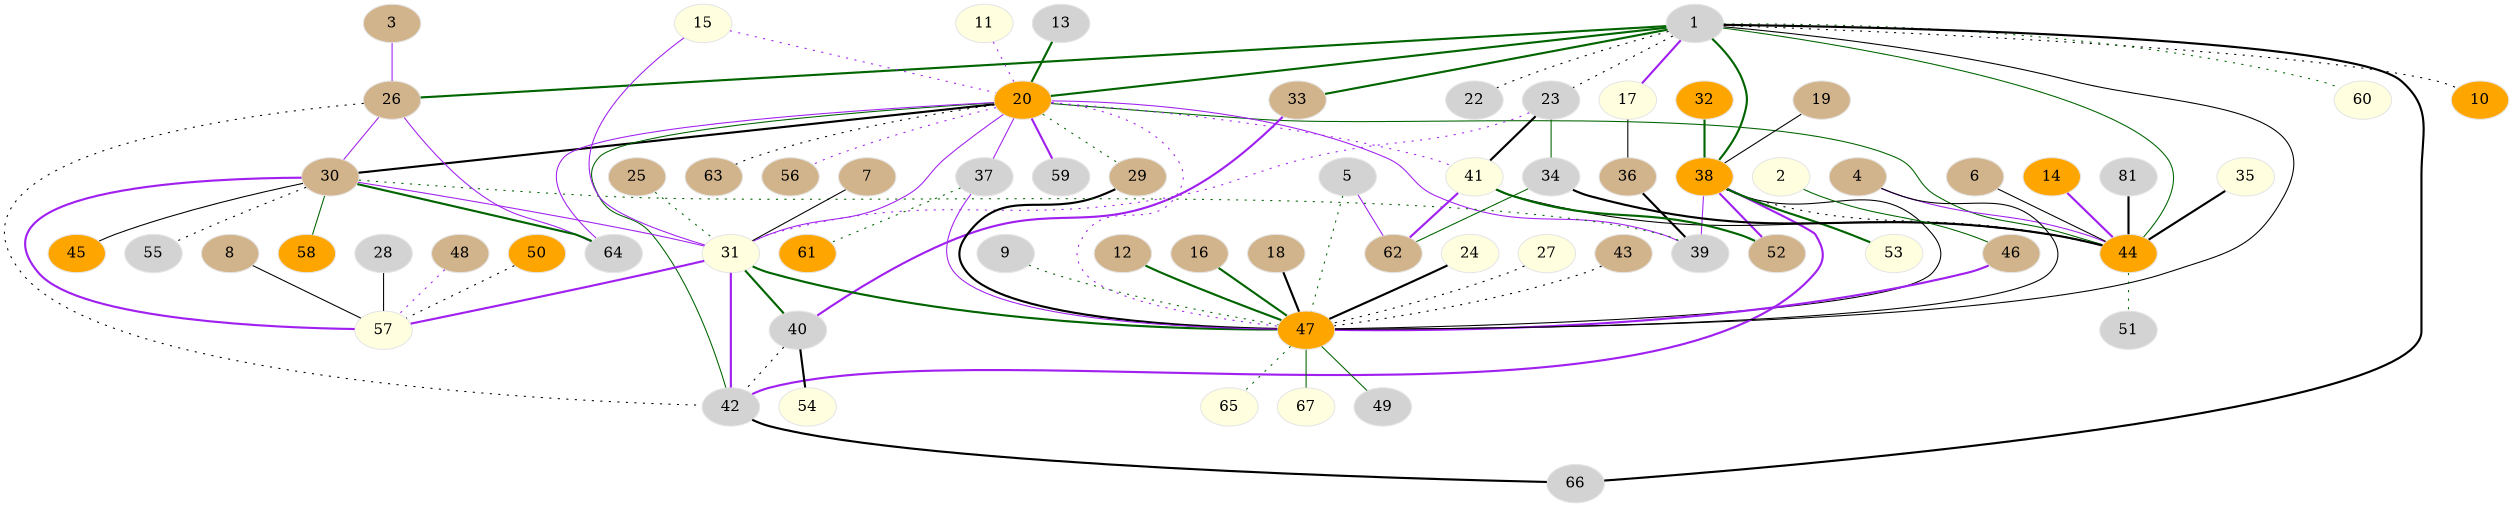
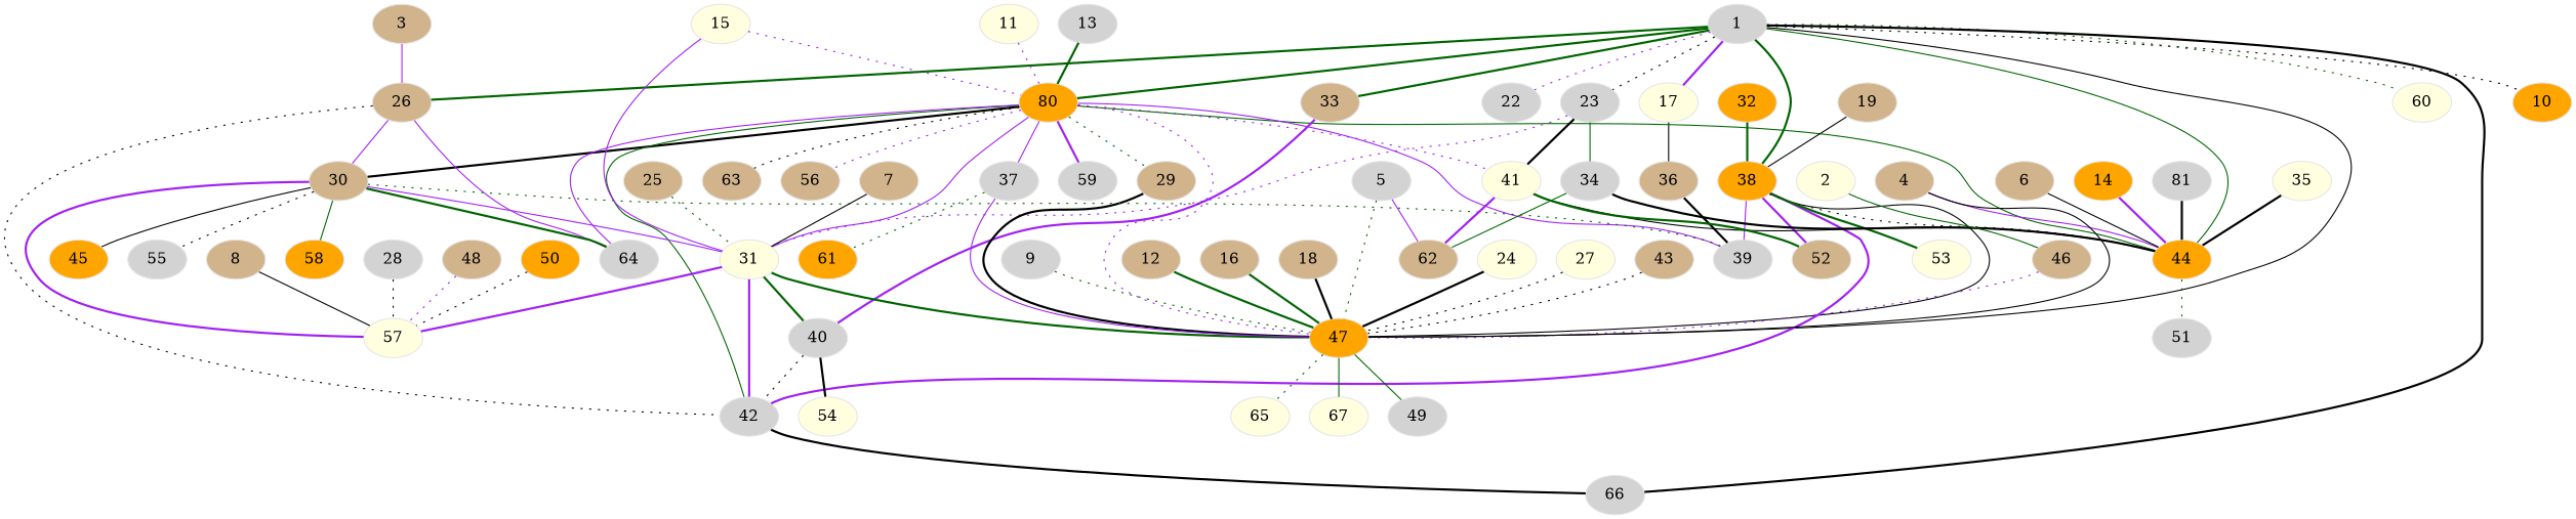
  graph {
    node [color=gray90 fillcolor=tan style=filled]
    edge [color=black style=bold weight=1.0]
    1 [fillcolor=lightgrey]
    10 [fillcolor=orange]
    17 [fillcolor=lightyellow]
-   20 [fillcolor=orange]
+   20 [fillcolor=orange label=80]
    22 [fillcolor=lightgrey]
    23 [fillcolor=lightgrey]
    26
    33
    38 [fillcolor=orange]
    44 [fillcolor=orange]
    47 [fillcolor=orange]
    60 [fillcolor=lightyellow]
    66 [fillcolor=lightgrey]
    36
    31 [fillcolor=lightyellow]
    29
    30
    37 [fillcolor=lightgrey]
    39 [fillcolor=lightgrey]
    41 [fillcolor=lightyellow]
    42 [fillcolor=lightgrey]
    56
    59 [fillcolor=lightgrey]
    63
    64 [fillcolor=lightgrey]
    34 [fillcolor=lightgrey]
    40 [fillcolor=lightgrey]
    52
    53 [fillcolor=lightyellow]
    51 [fillcolor=lightgrey]
    49 [fillcolor=lightgrey]
    65 [fillcolor=lightyellow]
    67 [fillcolor=lightyellow]
    2 [fillcolor=lightyellow]
    46
    3
    4
    5 [fillcolor=lightgrey]
    62
    6
    7
    57 [fillcolor=lightyellow]
    8
    9 [fillcolor=lightgrey]
    11 [fillcolor=lightyellow]
    12
    13 [fillcolor=lightgrey]
    14 [fillcolor=orange]
    15 [fillcolor=lightyellow]
    16
    18
    19
    45 [fillcolor=orange]
    55 [fillcolor=lightgrey]
    58 [fillcolor=orange]
    61 [fillcolor=orange]
    n57 [fillcolor=lightgrey label=81]
    24 [fillcolor=lightyellow]
    25
    27 [fillcolor=lightyellow]
    28 [fillcolor=lightgrey]
    54 [fillcolor=lightyellow]
    32 [fillcolor=orange]
    35 [fillcolor=lightyellow]
    43
    48
    50 [fillcolor=orange]
    1 -- 10 [style=dotted]
    1 -- 17 [color=purple]
    1 -- 20 [color=darkgreen weight=2.0]
-   1 -- 22 [style=dotted]
+   1 -- 22 [color=purple style=dotted]
    1 -- 23 [style=dotted]
    1 -- 26 [color=darkgreen]
    1 -- 33 [color=darkgreen]
    1 -- 38 [color=darkgreen]
    1 -- 44 [color=darkgreen style=solid]
    1 -- 47 [style=solid weight=2.0]
    1 -- 60 [color=darkgreen style=dotted]
    1 -- 66
    17 -- 36 [style=solid]
    20 -- 44 [color=darkgreen style=solid weight=2.0]
    20 -- 47 [color=purple style=dotted]
    20 -- 31 [color=purple style=solid]
    20 -- 29 [color=darkgreen style=dotted]
    20 -- 30
    20 -- 37 [color=purple style=solid weight=2.0]
    20 -- 39 [color=purple style=solid]
    20 -- 41 [color=purple style=dotted]
    20 -- 42 [color=darkgreen style=solid]
    20 -- 56 [color=purple style=dotted]
    20 -- 59 [color=purple]
    20 -- 63 [style=dotted]
    20 -- 64 [color=purple style=solid]
    23 -- 31 [color=purple style=dotted]
    23 -- 41
    23 -- 34 [color=darkgreen style=solid]
    26 -- 30 [color=purple style=solid]
    26 -- 42 [style=dotted]
    26 -- 64 [color=purple style=solid]
    33 -- 40 [color=purple]
    38 -- 44 [style=dotted]
    38 -- 47 [style=solid]
    38 -- 39 [color=purple style=solid]
    38 -- 42 [color=purple]
    38 -- 52 [color=purple]
    38 -- 53 [color=darkgreen]
    44 -- 51 [color=darkgreen style=dotted]
    47 -- 49 [color=darkgreen style=solid]
    47 -- 65 [color=darkgreen style=dotted]
    47 -- 67 [color=darkgreen style=solid]
    36 -- 39
    31 -- 47 [color=darkgreen]
    31 -- 42 [color=purple]
    31 -- 40 [color=darkgreen]
    31 -- 57 [color=purple]
    29 -- 47
    30 -- 31 [color=purple style=solid]
    30 -- 39 [color=darkgreen style=dotted]
    30 -- 64 [color=darkgreen]
    30 -- 57 [color=purple weight=2.0]
    30 -- 45 [style=solid]
    30 -- 55 [style=dotted]
    30 -- 58 [color=darkgreen style=solid]
    37 -- 47 [color=purple style=solid]
    37 -- 61 [color=darkgreen style=dotted]
    41 -- 44 [style=solid]
    41 -- 52 [color=darkgreen]
    41 -- 62 [color=purple]
    42 -- 66
    34 -- 44
    34 -- 62 [color=darkgreen style=solid]
    40 -- 42 [style=dotted]
    40 -- 54
    2 -- 46 [color=darkgreen style=solid]
-   46 -- 47 [color=purple]
+   46 -- 47 [color=purple style=dotted]
    3 -- 26 [color=purple style=solid]
    4 -- 44 [color=purple style=solid]
    4 -- 47 [style=solid]
    5 -- 47 [color=darkgreen style=dotted]
    5 -- 62 [color=purple style=solid]
    6 -- 44 [style=solid]
    7 -- 31 [style=solid]
    8 -- 57 [style=solid]
    9 -- 47 [color=darkgreen style=dotted]
    11 -- 20 [color=purple style=dotted]
    12 -- 47 [color=darkgreen weight=2.0]
    13 -- 20 [color=darkgreen]
    14 -- 44 [color=purple]
    15 -- 20 [color=purple style=dotted]
    15 -- 31 [color=purple style=solid]
    16 -- 47 [color=darkgreen]
    18 -- 47
    19 -- 38 [style=solid]
    n57 -- 44
    24 -- 47
    25 -- 31 [color=darkgreen style=dotted]
    27 -- 47 [style=dotted]
-   28 -- 57 [style=solid]
+   28 -- 57 [style=dotted]
    32 -- 38 [color=darkgreen]
    35 -- 44
    43 -- 47 [style=dotted]
    48 -- 57 [color=purple style=dotted]
    50 -- 57 [style=dotted]
  }
